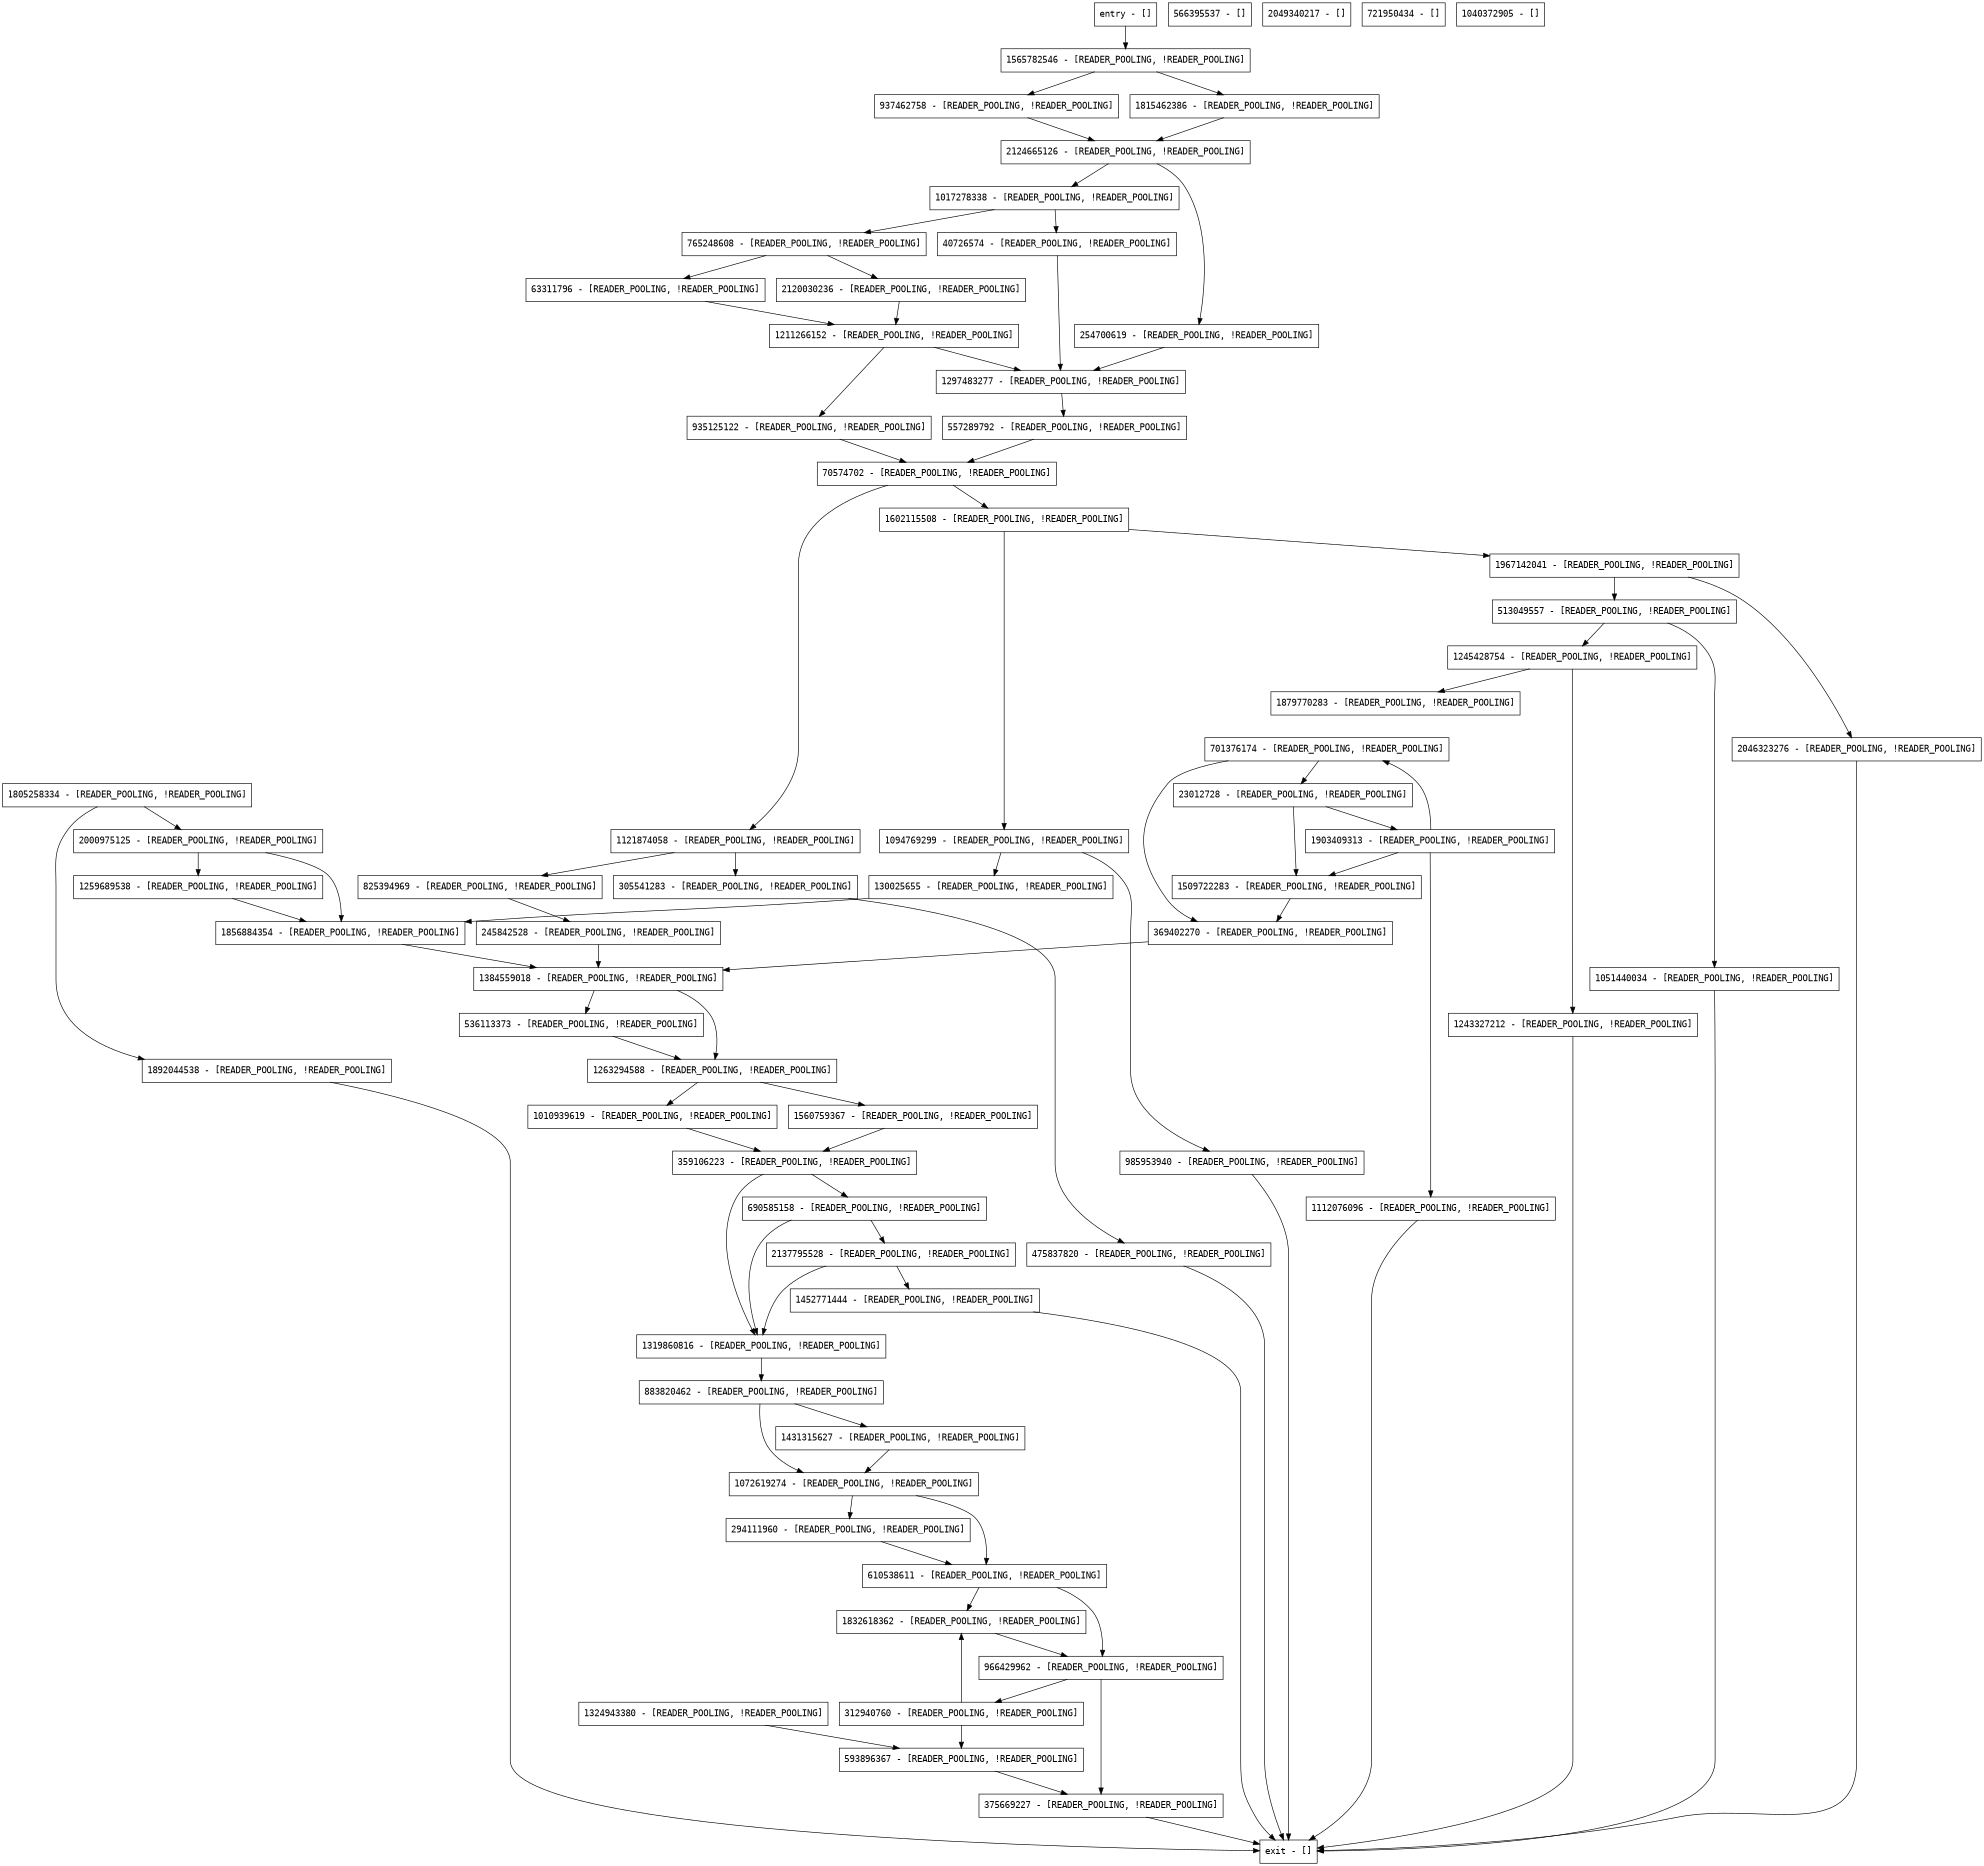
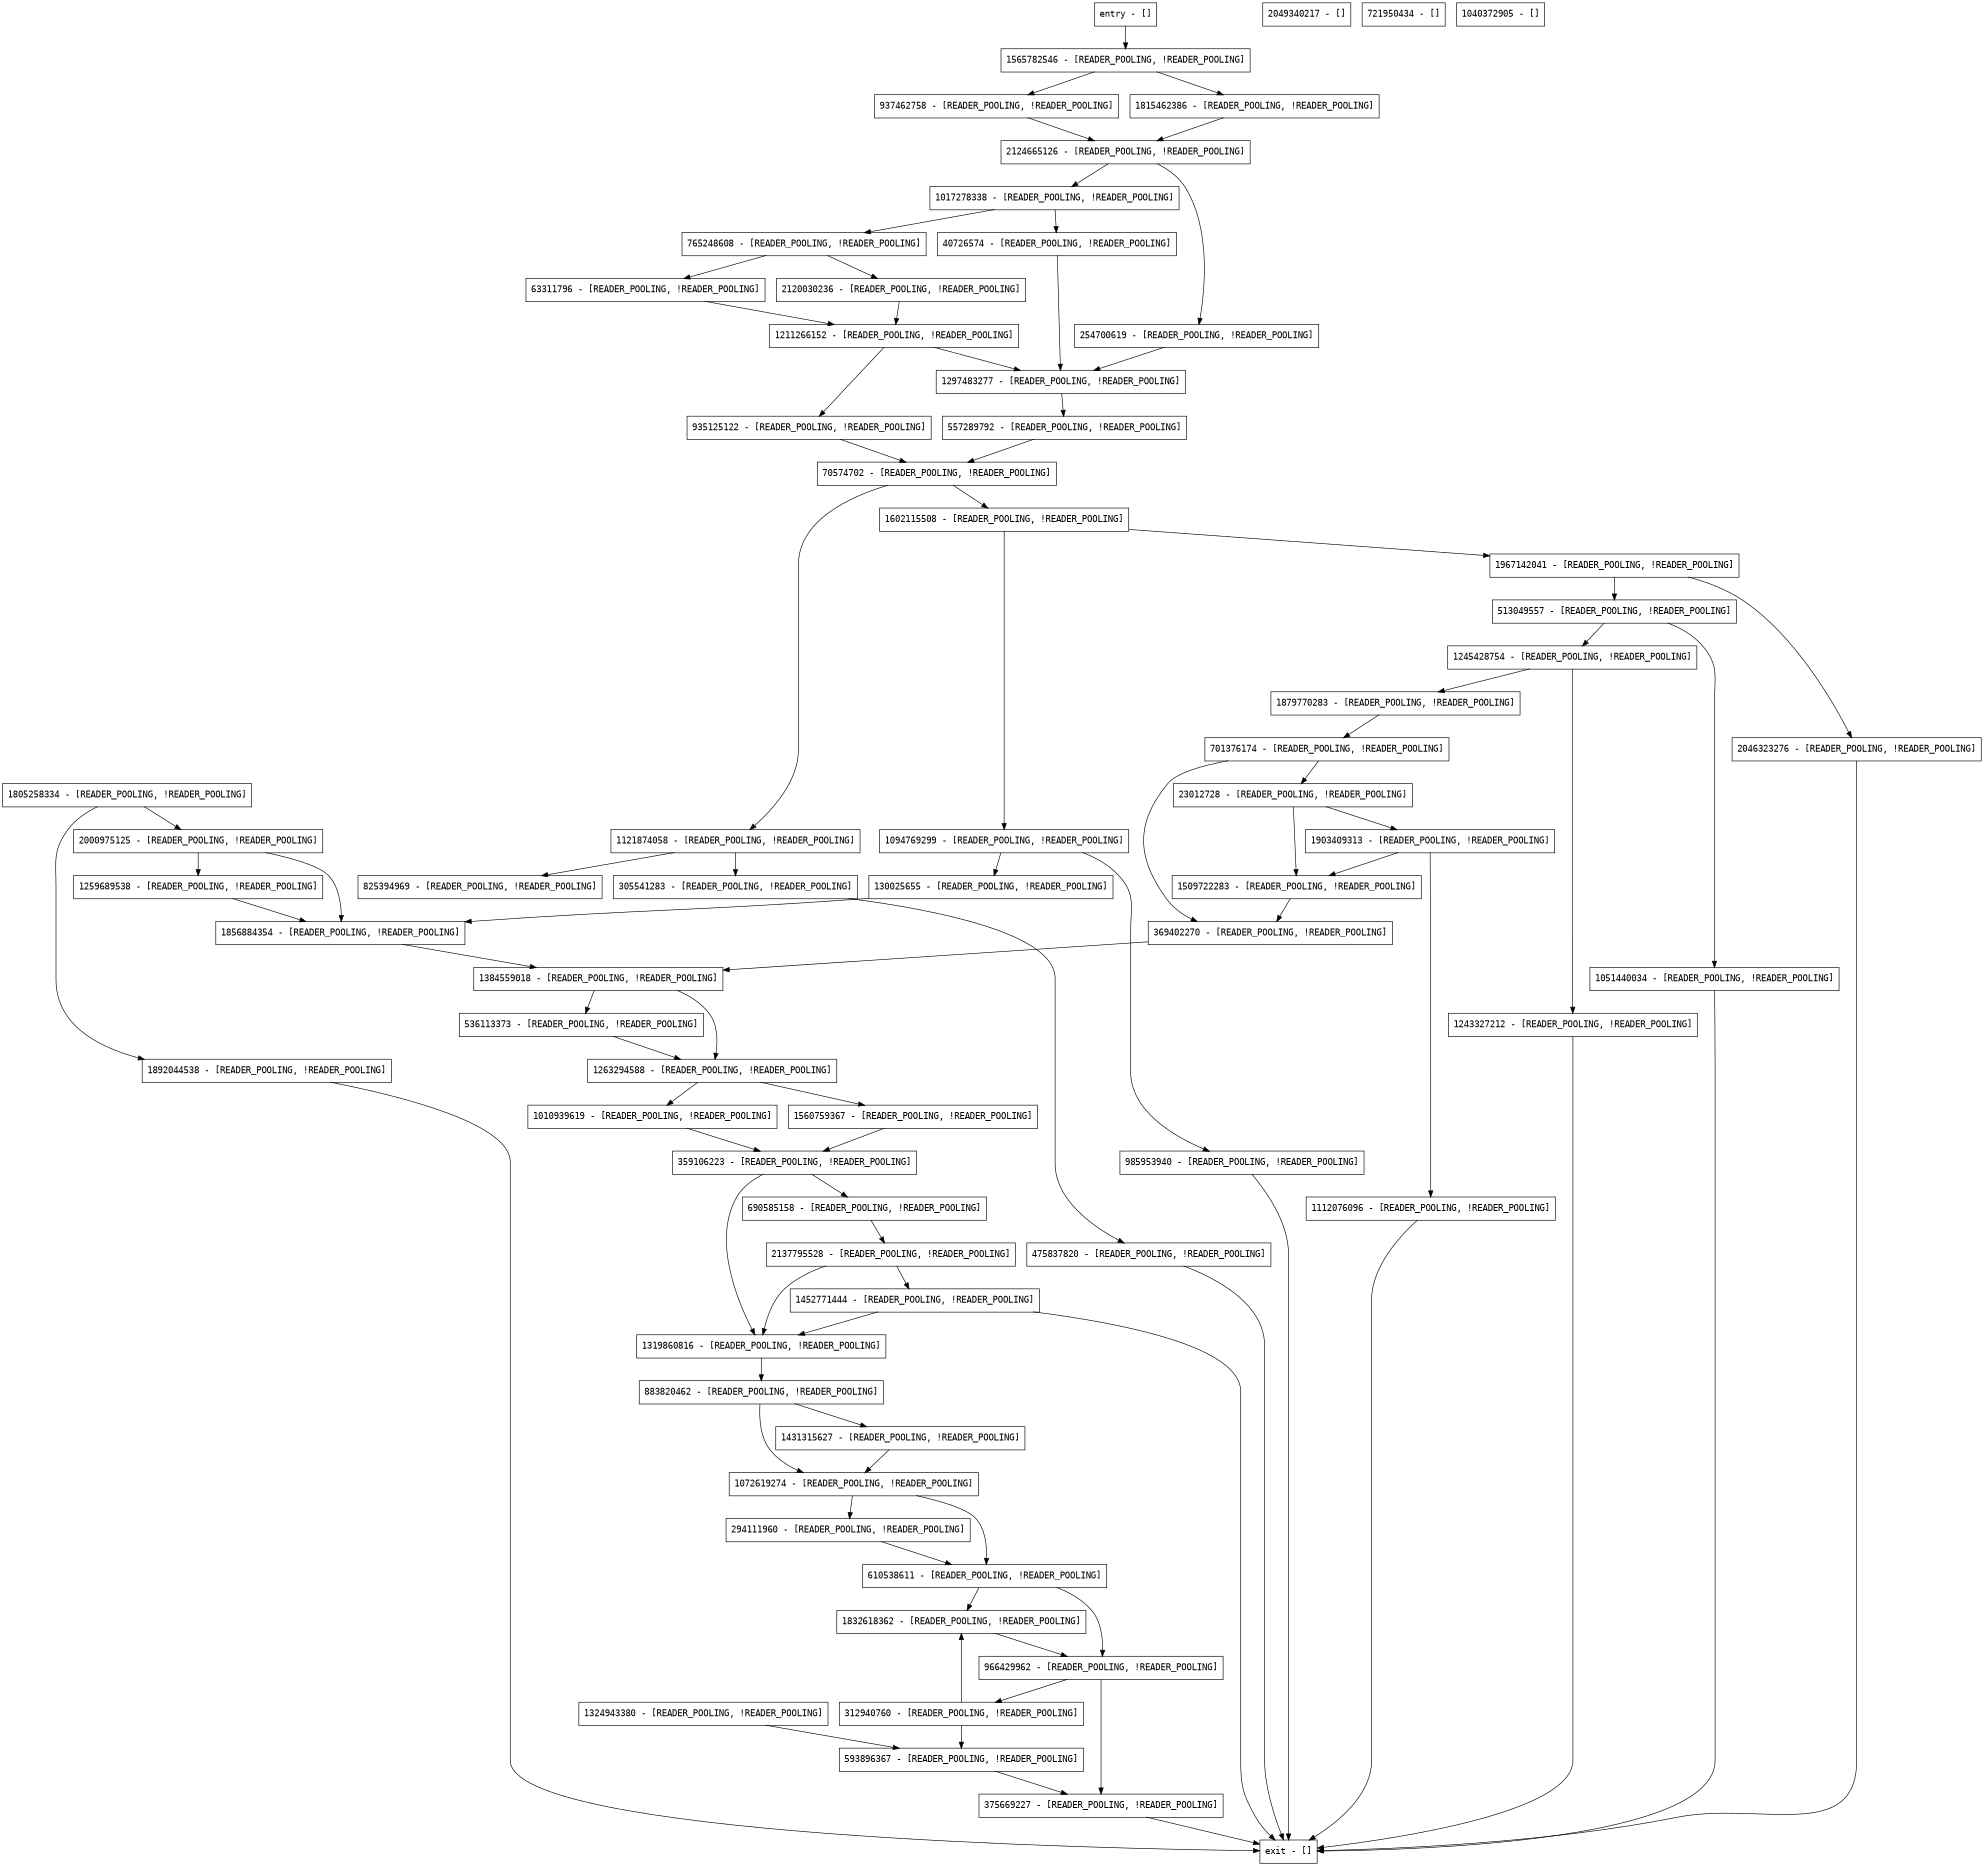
  digraph {
    fontname="DejaVu Sans Mono"
    node [fontname="DejaVu Sans Mono" shape=record]
    edge [fontname="DejaVu Sans Mono"]
    n1 [label="2120030236 - [READER_POOLING, !READER_POOLING]"]
    n2 [label="1211266152 - [READER_POOLING, !READER_POOLING]"]
    n3 [label="935125122 - [READER_POOLING, !READER_POOLING]"]
    n4 [label="1297483277 - [READER_POOLING, !READER_POOLING]"]
    n5 [label="475837820 - [READER_POOLING, !READER_POOLING]"]
    n6 [label="exit - []"]
    n7 [label="1072619274 - [READER_POOLING, !READER_POOLING]"]
    n8 [label="294111960 - [READER_POOLING, !READER_POOLING]"]
    n9 [label="610538611 - [READER_POOLING, !READER_POOLING]"]
    n10 [label="1832618362 - [READER_POOLING, !READER_POOLING]"]
    n11 [label="966429962 - [READER_POOLING, !READER_POOLING]"]
    n12 [label="375669227 - [READER_POOLING, !READER_POOLING]"]
    n13 [label="1805258334 - [READER_POOLING, !READER_POOLING]"]
    n14 [label="2000975125 - [READER_POOLING, !READER_POOLING]"]
    n15 [label="1892044538 - [READER_POOLING, !READER_POOLING]"]
    n16 [label="1856884354 - [READER_POOLING, !READER_POOLING]"]
    n17 [label="1259689538 - [READER_POOLING, !READER_POOLING]"]
    n18 [label="1384559018 - [READER_POOLING, !READER_POOLING]"]
    n19 [label="536113373 - [READER_POOLING, !READER_POOLING]"]
    n20 [label="1263294588 - [READER_POOLING, !READER_POOLING]"]
    n21 [label="1010939619 - [READER_POOLING, !READER_POOLING]"]
    n22 [label="1560759367 - [READER_POOLING, !READER_POOLING]"]
    n23 [label="701376174 - [READER_POOLING, !READER_POOLING]"]
    n24 [label="369402270 - [READER_POOLING, !READER_POOLING]"]
    n25 [label="23012728 - [READER_POOLING, !READER_POOLING]"]
    n26 [label="1509722283 - [READER_POOLING, !READER_POOLING]"]
    n27 [label="1903409313 - [READER_POOLING, !READER_POOLING]"]
    n28 [label="1243327212 - [READER_POOLING, !READER_POOLING]"]
    n29 [label="557289792 - [READER_POOLING, !READER_POOLING]"]
    n30 [label="70574702 - [READER_POOLING, !READER_POOLING]"]
    n31 [label="1121874058 - [READER_POOLING, !READER_POOLING]"]
    n32 [label="1602115508 - [READER_POOLING, !READER_POOLING]"]
    n33 [label="305541283 - [READER_POOLING, !READER_POOLING]"]
    n34 [label="513049557 - [READER_POOLING, !READER_POOLING]"]
    n35 [label="1245428754 - [READER_POOLING, !READER_POOLING]"]
    n36 [label="1051440034 - [READER_POOLING, !READER_POOLING]"]
    n37 [label="1879770283 - [READER_POOLING, !READER_POOLING]"]
    n38 [label="985953940 - [READER_POOLING, !READER_POOLING]"]
    n39 [label="937462758 - [READER_POOLING, !READER_POOLING]"]
    n40 [label="2124665126 - [READER_POOLING, !READER_POOLING]"]
    n41 [label="1017278338 - [READER_POOLING, !READER_POOLING]"]
    n42 [label="254700619 - [READER_POOLING, !READER_POOLING]"]
    n43 [label="825394969 - [READER_POOLING, !READER_POOLING]"]
    n44 [label="1967142041 - [READER_POOLING, !READER_POOLING]"]
    n45 [label="1094769299 - [READER_POOLING, !READER_POOLING]"]
    n46 [label="1112076096 - [READER_POOLING, !READER_POOLING]"]
-   n47 [label="566395537 - []"]
    n48 [label="2049340217 - []"]
    n49 [label="359106223 - [READER_POOLING, !READER_POOLING]"]
    n50 [label="690585158 - [READER_POOLING, !READER_POOLING]"]
    n51 [label="1319860816 - [READER_POOLING, !READER_POOLING]"]
    n52 [label="2137795528 - [READER_POOLING, !READER_POOLING]"]
    n53 [label="883820462 - [READER_POOLING, !READER_POOLING]"]
    n54 [label="40726574 - [READER_POOLING, !READER_POOLING]"]
    n55 [label="63311796 - [READER_POOLING, !READER_POOLING]"]
    n56 [label="1431315627 - [READER_POOLING, !READER_POOLING]"]
    n57 [label="entry - []"]
    n58 [label="1565782546 - [READER_POOLING, !READER_POOLING]"]
    n59 [label="1815462386 - [READER_POOLING, !READER_POOLING]"]
    n60 [label="1452771444 - [READER_POOLING, !READER_POOLING]"]
    n61 [label="721950434 - []"]
    n62 [label="130025655 - [READER_POOLING, !READER_POOLING]"]
    n63 [label="312940760 - [READER_POOLING, !READER_POOLING]"]
    n64 [label="593896367 - [READER_POOLING, !READER_POOLING]"]
    n65 [label="765248608 - [READER_POOLING, !READER_POOLING]"]
    n66 [label="2046323276 - [READER_POOLING, !READER_POOLING]"]
-   n67 [label="245842528 - [READER_POOLING, !READER_POOLING]"]
    n68 [label="1324943380 - [READER_POOLING, !READER_POOLING]"]
    n69 [label="1040372905 - []"]
    n1 -> n2
    n2 -> n3
    n2 -> n4
    n3 -> n30
    n4 -> n29
    n5 -> n6
    n7 -> n8
    n7 -> n9
    n8 -> n9
    n9 -> n10
    n9 -> n11
    n10 -> n11
    n11 -> n12
    n11 -> n63
    n12 -> n6
    n13 -> n14
    n13 -> n15
    n14 -> n16
    n14 -> n17
    n15 -> n6
    n16 -> n18
    n17 -> n16
    n18 -> n19
    n18 -> n20
    n19 -> n20
    n20 -> n21
    n20 -> n22
    n21 -> n49
    n22 -> n49
    n23 -> n24
    n23 -> n25
    n24 -> n18
    n25 -> n26
    n25 -> n27
    n26 -> n24
    n27 -> n26
    n27 -> n46
    n28 -> n6
    n29 -> n30
    n30 -> n31
    n30 -> n32
    n31 -> n33
    n31 -> n43
    n32 -> n44
    n32 -> n45
    n33 -> n5
    n34 -> n35
    n34 -> n36
    n35 -> n28
    n35 -> n37
    n36 -> n6
-   n27 -> n23
+   n37 -> n23
    n38 -> n6
    n39 -> n40
    n40 -> n41
    n40 -> n42
    n41 -> n54
    n41 -> n65
    n42 -> n4
-   n43 -> n67
    n44 -> n34
    n44 -> n66
    n45 -> n38
    n45 -> n62
    n46 -> n6
    n49 -> n50
    n49 -> n51
-   n50 -> n51
+   n60 -> n51
    n50 -> n52
    n51 -> n53
    n52 -> n51
    n52 -> n60
    n53 -> n7
    n53 -> n56
    n54 -> n4
    n55 -> n2
    n56 -> n7
    n57 -> n58
    n58 -> n39
    n58 -> n59
    n59 -> n40
    n60 -> n6
    n62 -> n16
    n63 -> n10
    n63 -> n64
    n64 -> n12
    n65 -> n1
    n65 -> n55
    n66 -> n6
-   n67 -> n18
    n68 -> n64
  }
